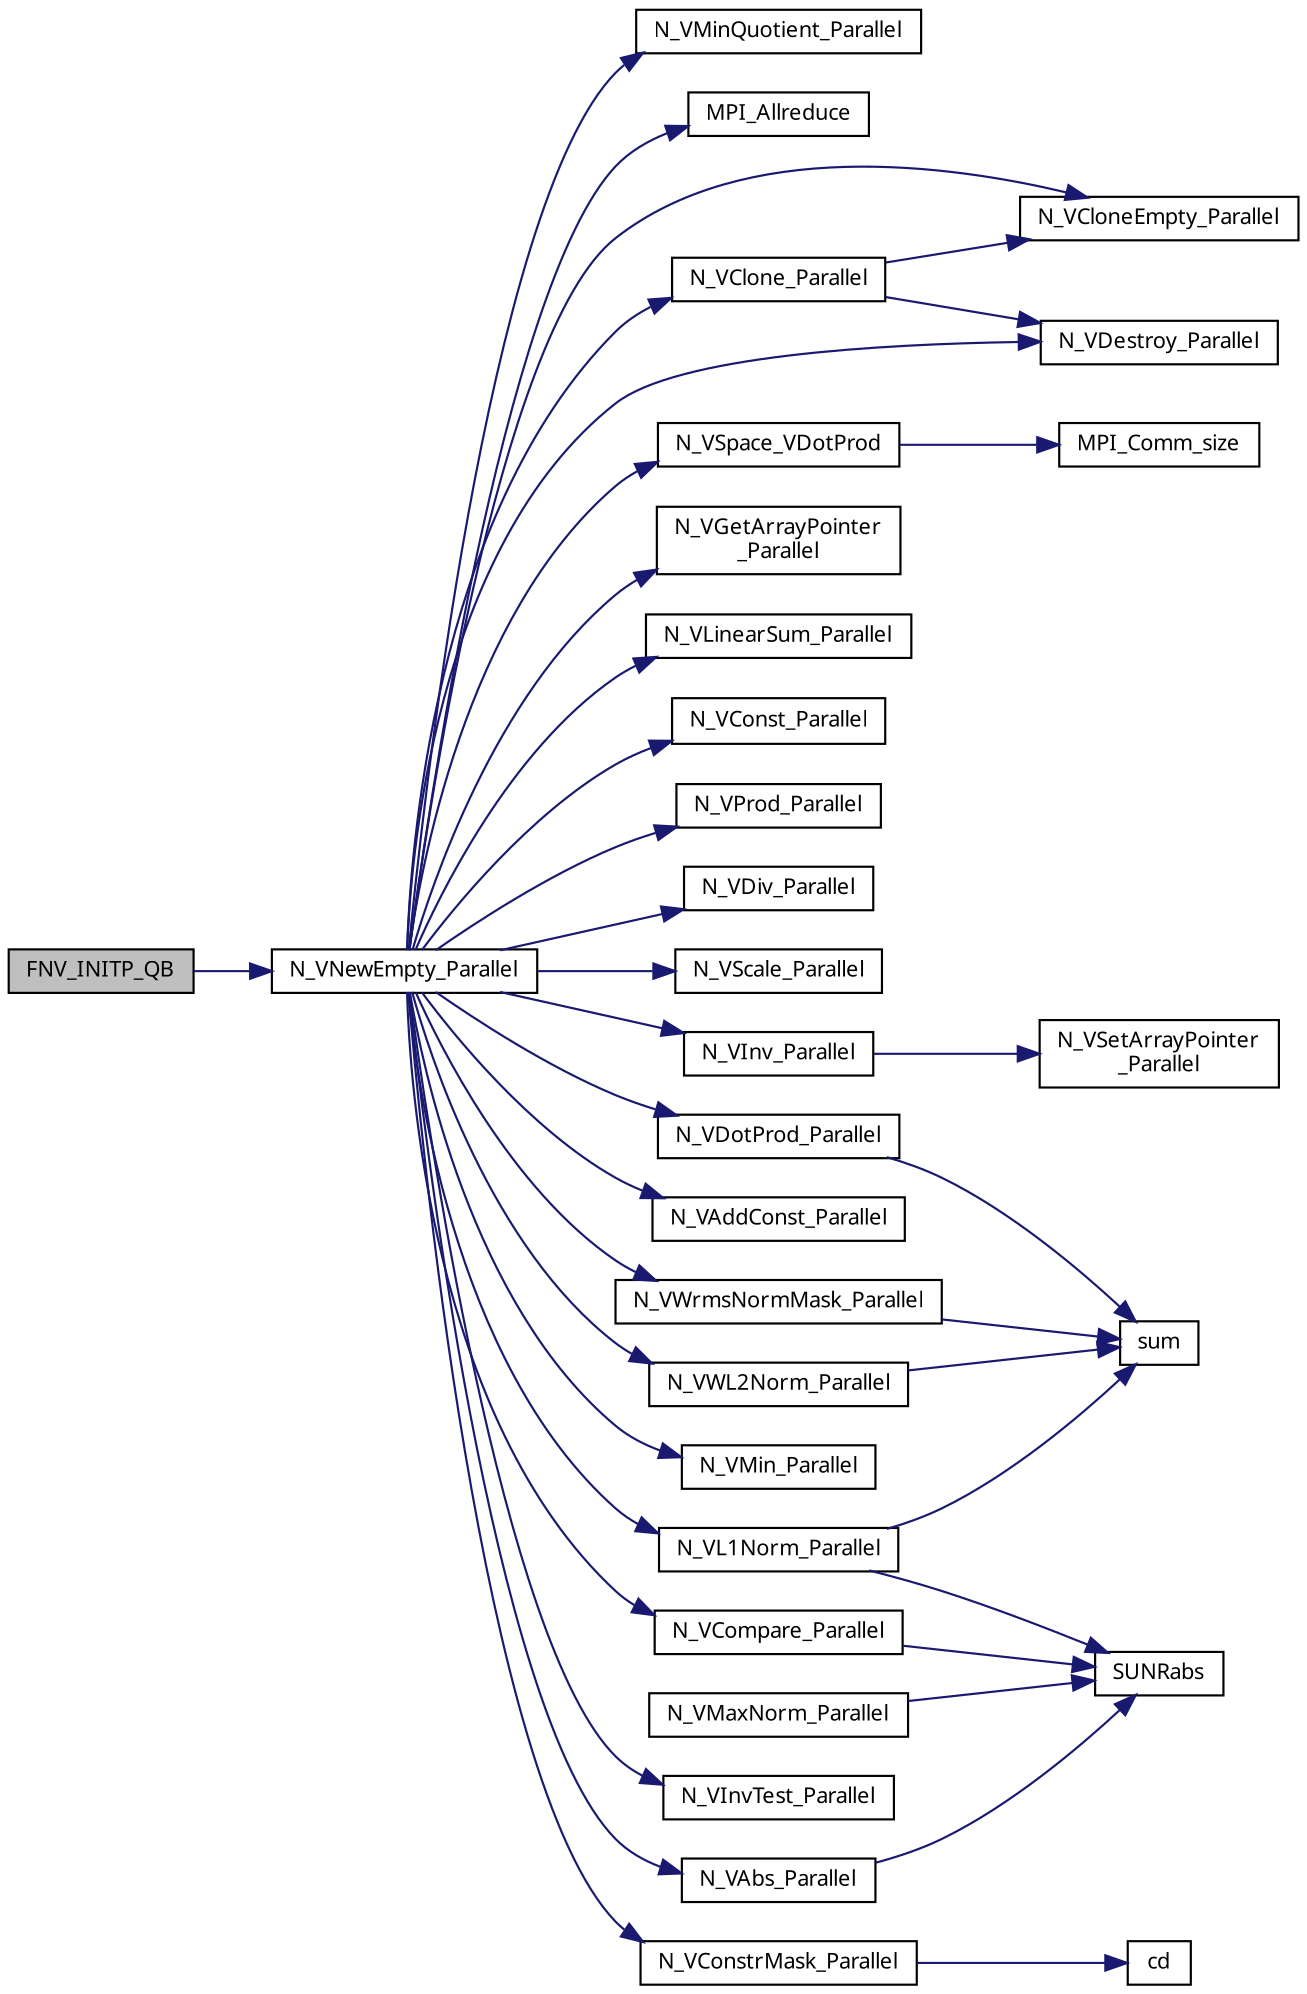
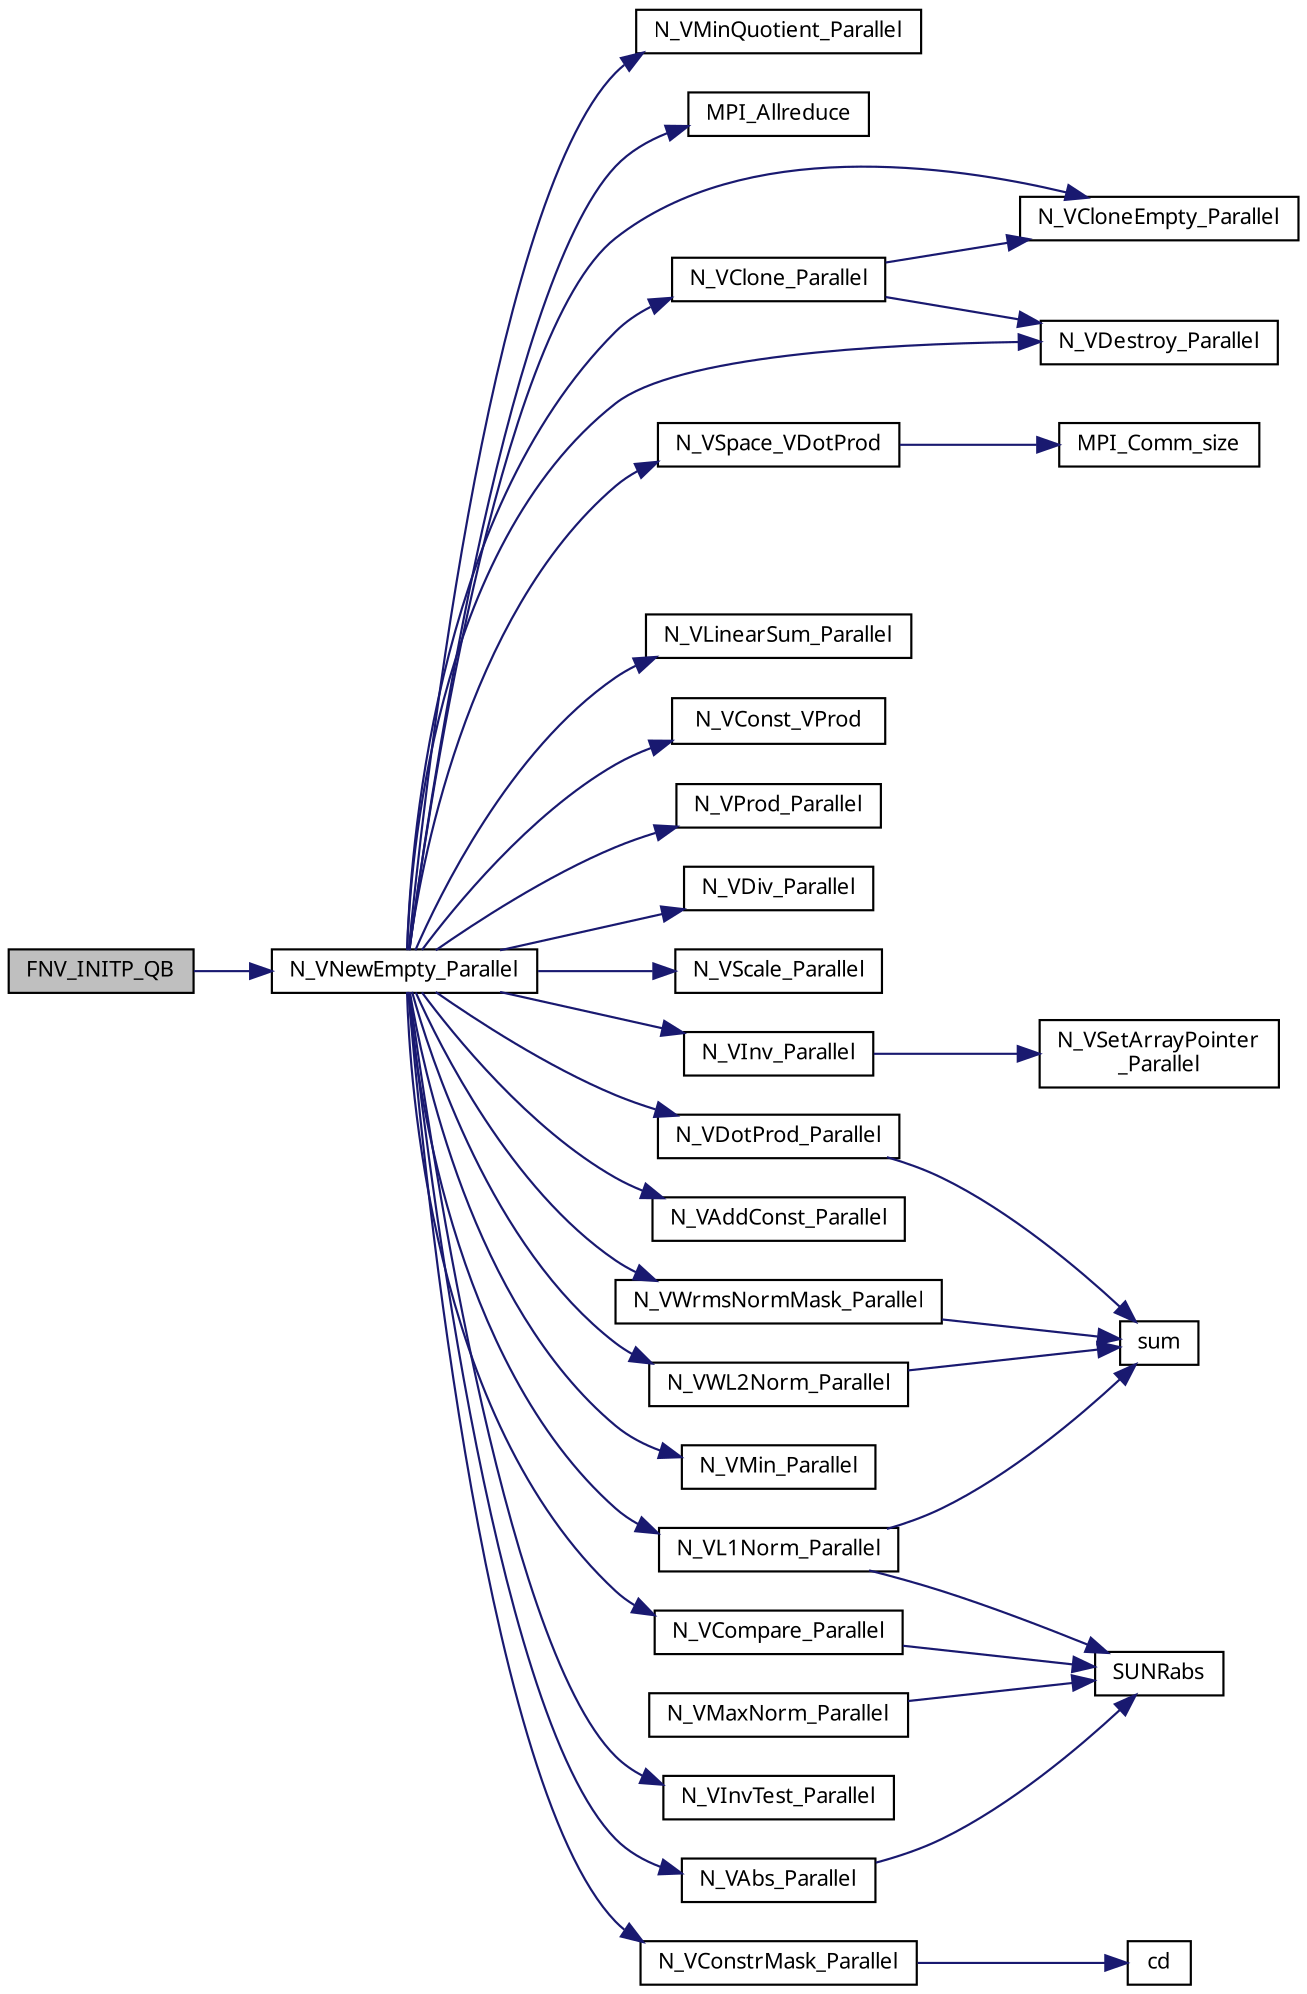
  digraph {
    fontname="Noto Sans"
    rankdir=LR
    node [color=black fillcolor=white fontname="Noto Sans" fontsize=10 shape=record style=filled]
    edge [color=midnightblue fontname="Noto Sans" fontsize=10 labelfontname=Helvetica labelfontsize=10 style=solid]
    n1 [fillcolor=grey75 fontcolor=black height=0.2 label=FNV_INITP_QB width=0.4]
    n2 [height=0.2 label=N_VNewEmpty_Parallel width=0.4]
    n3 [height=0.2 label=MPI_Allreduce width=0.4]
    n4 [height=0.2 label=N_VClone_Parallel width=0.4]
    n5 [height=0.2 label=N_VCloneEmpty_Parallel width=0.4]
    n6 [height=0.2 label=N_VDestroy_Parallel width=0.4]
    n7 [height=0.2 label=N_VSpace_VDotProd width=0.4]
-   n8 [height=0.2 label="N_VGetArrayPointer\l_Parallel" width=0.4]
    n9 [height=0.2 label=N_VLinearSum_Parallel width=0.4]
-   n10 [height=0.2 label=N_VConst_Parallel width=0.4]
+   n10 [height=0.2 label=N_VConst_VProd width=0.4]
    n11 [height=0.2 label=N_VProd_Parallel width=0.4]
    n12 [height=0.2 label=N_VDiv_Parallel width=0.4]
    n13 [height=0.2 label=N_VScale_Parallel width=0.4]
    n14 [height=0.2 label=N_VAbs_Parallel width=0.4]
    n15 [height=0.2 label=N_VInv_Parallel width=0.4]
    n16 [height=0.2 label=N_VAddConst_Parallel width=0.4]
    n17 [height=0.2 label=N_VDotProd_Parallel width=0.4]
    n18 [height=0.2 label=N_VWrmsNormMask_Parallel width=0.4]
    n19 [height=0.2 label=N_VMin_Parallel width=0.4]
    n20 [height=0.2 label=N_VWL2Norm_Parallel width=0.4]
    n21 [height=0.2 label=N_VL1Norm_Parallel width=0.4]
    n22 [height=0.2 label=N_VCompare_Parallel width=0.4]
    n23 [height=0.2 label=N_VInvTest_Parallel width=0.4]
    n24 [height=0.2 label=N_VConstrMask_Parallel width=0.4]
    n25 [height=0.2 label=N_VMinQuotient_Parallel width=0.4]
    n26 [height=0.2 label=MPI_Comm_size width=0.4]
    n27 [height=0.2 label="N_VSetArrayPointer\l_Parallel" width=0.4]
    n28 [height=0.2 label=SUNRabs width=0.4]
    n29 [height=0.2 label=sum width=0.4]
    n30 [height=0.2 label=N_VMaxNorm_Parallel width=0.4]
    n31 [height=0.2 label=cd width=0.4]
    n1 -> n2
    n2 -> n3
    n2 -> n4
    n2 -> n5
    n2 -> n6
    n2 -> n7
-   n2 -> n8
    n2 -> n9
    n2 -> n10
    n2 -> n11
    n2 -> n12
    n2 -> n13
    n2 -> n14
    n2 -> n15
    n2 -> n16
    n2 -> n17
    n2 -> n18
    n2 -> n19
    n2 -> n20
    n2 -> n21
    n2 -> n22
    n2 -> n23
    n2 -> n24
    n2 -> n25
    n4 -> n5
    n4 -> n6
    n7 -> n26
    n14 -> n28
    n15 -> n27
    n17 -> n29
    n18 -> n29
    n20 -> n29
    n21 -> n28
    n21 -> n29
    n22 -> n28
    n24 -> n31
    n30 -> n28
  }
